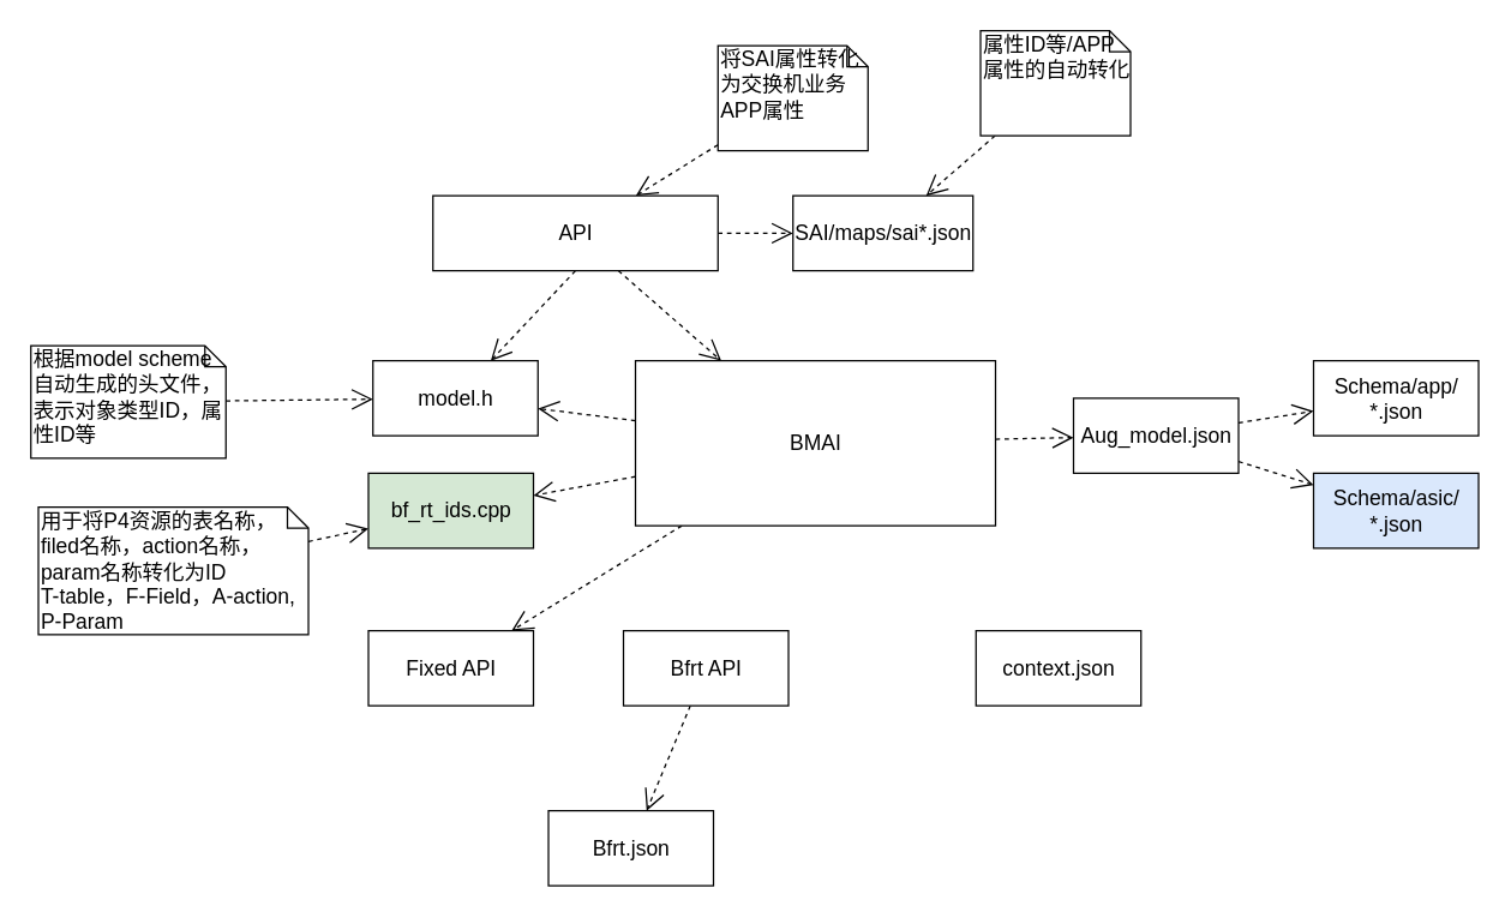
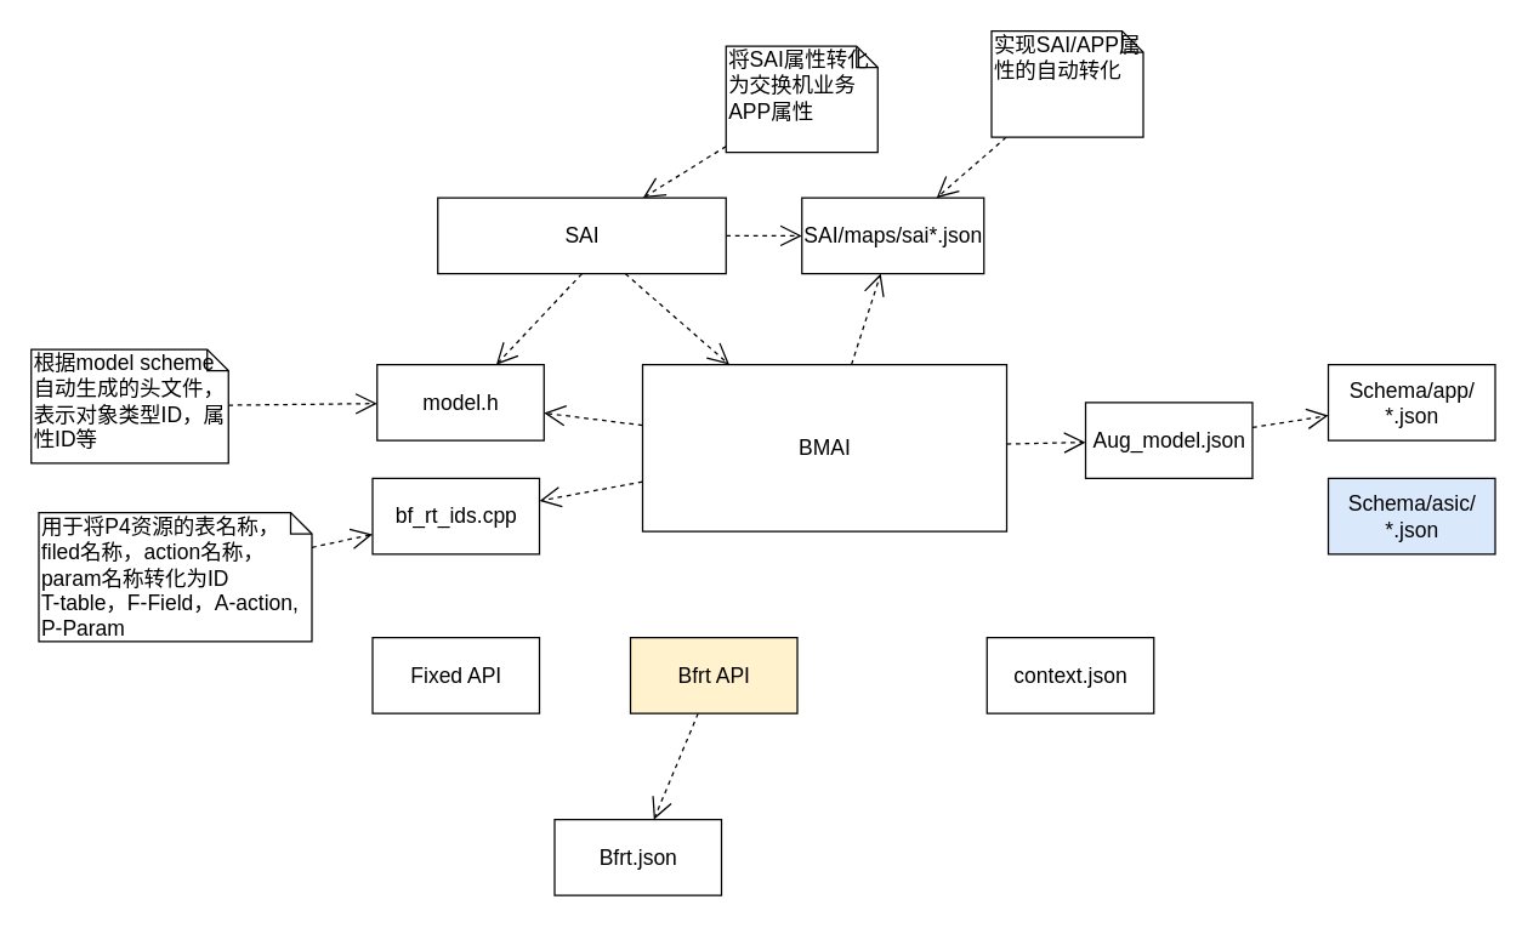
  <mxCell id="0" />
  <mxCell id="1" parent="0" />
  <mxCell id="2" style="edgeStyle=none;rounded=1;orthogonalLoop=1;jettySize=auto;html=1;dashed=1;startArrow=none;startFill=0;startSize=14;endArrow=open;endFill=0;endSize=12;strokeColor=#000000;fontSize=14;" parent="1" source="5" target="6" edge="1"><mxGeometry relative="1" as="geometry" /></mxCell>
  <mxCell id="3" style="edgeStyle=none;rounded=1;orthogonalLoop=1;jettySize=auto;html=1;exitX=0.5;exitY=1;exitDx=0;exitDy=0;dashed=1;startArrow=none;startFill=0;startSize=14;endArrow=open;endFill=0;endSize=12;strokeColor=#000000;fontSize=14;" parent="1" source="5" target="11" edge="1"><mxGeometry relative="1" as="geometry" /></mxCell>
  <mxCell id="4" style="edgeStyle=none;rounded=1;orthogonalLoop=1;jettySize=auto;html=1;dashed=1;startArrow=none;startFill=0;startSize=14;endArrow=open;endFill=0;endSize=12;strokeColor=#000000;fontSize=14;" parent="1" source="5" target="17" edge="1"><mxGeometry relative="1" as="geometry" /></mxCell>
- <mxCell id="5" value="API" style="html=1;fillColor=#FFFFFF;fontSize=14;" parent="1" vertex="1"><mxGeometry x="288" y="130" width="190" height="50" as="geometry" /></mxCell>
+ <mxCell id="5" value="SAI" style="html=1;fillColor=#FFFFFF;fontSize=14;" parent="1" vertex="1"><mxGeometry x="288" y="130" width="190" height="50" as="geometry" /></mxCell>
  <mxCell id="6" value="SAI/maps/sai*.json" style="html=1;fillColor=#FFFFFF;fontSize=14;" parent="1" vertex="1"><mxGeometry x="528" y="130" width="120" height="50" as="geometry" /></mxCell>
  <mxCell id="7" style="edgeStyle=none;rounded=1;orthogonalLoop=1;jettySize=auto;html=1;dashed=1;startArrow=none;startFill=0;startSize=14;endArrow=open;endFill=0;endSize=12;strokeColor=#000000;fontSize=14;" parent="1" source="8" target="5" edge="1"><mxGeometry relative="1" as="geometry" /></mxCell>
  <mxCell id="8" value="将SAI属性转化为交换机业务APP属性" style="shape=note;whiteSpace=wrap;html=1;size=14;verticalAlign=top;align=left;spacingTop=-6;fillColor=#FFFFFF;fontSize=14;" parent="1" vertex="1"><mxGeometry x="478" y="30" width="100" height="70" as="geometry" /></mxCell>
  <mxCell id="9" style="edgeStyle=none;rounded=1;orthogonalLoop=1;jettySize=auto;html=1;dashed=1;startArrow=none;startFill=0;startSize=14;endArrow=open;endFill=0;endSize=12;strokeColor=#000000;fontSize=14;" parent="1" source="10" target="6" edge="1"><mxGeometry relative="1" as="geometry" /></mxCell>
- <mxCell id="10" value="属性ID等/APP属性的自动转化" style="shape=note;whiteSpace=wrap;html=1;size=14;verticalAlign=top;align=left;spacingTop=-6;fillColor=#FFFFFF;fontSize=14;" parent="1" vertex="1"><mxGeometry x="653" y="20" width="100" height="70" as="geometry" /></mxCell>
+ <mxCell id="10" value="实现SAI/APP属性的自动转化" style="shape=note;whiteSpace=wrap;html=1;size=14;verticalAlign=top;align=left;spacingTop=-6;fillColor=#FFFFFF;fontSize=14;" parent="1" vertex="1"><mxGeometry x="653" y="20" width="100" height="70" as="geometry" /></mxCell>
  <mxCell id="11" value="model.h" style="html=1;fillColor=#FFFFFF;fontSize=14;" parent="1" vertex="1"><mxGeometry x="248" y="240" width="110" height="50" as="geometry" /></mxCell>
  <mxCell id="12" style="edgeStyle=none;rounded=1;orthogonalLoop=1;jettySize=auto;html=1;dashed=1;startArrow=none;startFill=0;startSize=14;endArrow=open;endFill=0;endSize=12;strokeColor=#000000;fontSize=14;" parent="1" source="17" target="11" edge="1"><mxGeometry relative="1" as="geometry" /></mxCell>
  <mxCell id="13" style="edgeStyle=none;rounded=1;orthogonalLoop=1;jettySize=auto;html=1;dashed=1;startArrow=none;startFill=0;startSize=14;endArrow=open;endFill=0;endSize=12;strokeColor=#000000;fontSize=14;" parent="1" source="17" target="26" edge="1"><mxGeometry relative="1" as="geometry" /></mxCell>
- <mxCell id="14" style="edgeStyle=none;rounded=1;orthogonalLoop=1;jettySize=auto;html=1;dashed=1;startArrow=none;startFill=0;startSize=14;endArrow=open;endFill=0;endSize=12;strokeColor=#000000;fontSize=14;" parent="1" source="17" target="25" edge="1"><mxGeometry relative="1" as="geometry" /></mxCell>
+ <mxCell id="14" style="edgeStyle=none;rounded=1;orthogonalLoop=1;jettySize=auto;html=1;dashed=1;startArrow=none;startFill=0;startSize=14;endArrow=open;endFill=0;endSize=12;strokeColor=#000000;fontSize=14;" parent="1" source="17" target="6" edge="1"><mxGeometry relative="1" as="geometry" /></mxCell>
  <mxCell id="15" style="edgeStyle=none;rounded=1;orthogonalLoop=1;jettySize=auto;html=1;dashed=1;startArrow=none;startFill=0;startSize=14;endArrow=open;endFill=0;endSize=12;strokeColor=#000000;fontSize=14;" parent="1" source="17" target="20" edge="1"><mxGeometry relative="1" as="geometry" /></mxCell>
  <mxCell id="16" style="edgeStyle=none;rounded=1;orthogonalLoop=1;jettySize=auto;html=1;dashed=1;startArrow=none;startFill=0;startSize=14;endArrow=open;endFill=0;endSize=12;strokeColor=#000000;fontSize=14;" parent="1" source="24" target="23" edge="1"><mxGeometry relative="1" as="geometry" /></mxCell>
  <mxCell id="17" value="BMAI" style="html=1;fillColor=#FFFFFF;fontSize=14;" parent="1" vertex="1"><mxGeometry x="423" y="240" width="240" height="110" as="geometry" /></mxCell>
  <mxCell id="18" style="edgeStyle=none;rounded=1;orthogonalLoop=1;jettySize=auto;html=1;dashed=1;startArrow=none;startFill=0;startSize=14;endArrow=open;endFill=0;endSize=12;strokeColor=#000000;fontSize=14;" parent="1" source="20" target="21" edge="1"><mxGeometry relative="1" as="geometry" /></mxCell>
- <mxCell id="19" style="edgeStyle=none;rounded=1;orthogonalLoop=1;jettySize=auto;html=1;dashed=1;startArrow=none;startFill=0;startSize=14;endArrow=open;endFill=0;endSize=12;strokeColor=#000000;fontSize=14;" parent="1" source="20" target="22" edge="1"><mxGeometry relative="1" as="geometry" /></mxCell>
  <mxCell id="20" value="Aug_model.json" style="html=1;fillColor=#FFFFFF;fontSize=14;" parent="1" vertex="1"><mxGeometry x="715" y="265" width="110" height="50" as="geometry" /></mxCell>
  <mxCell id="21" value="&lt;div&gt;Schema/app/&lt;/div&gt;&lt;div&gt;*.json&lt;/div&gt;" style="html=1;fillColor=#FFFFFF;fontSize=14;" parent="1" vertex="1"><mxGeometry x="875" y="240" width="110" height="50" as="geometry" /></mxCell>
  <mxCell id="22" value="&lt;div&gt;Schema/asic/&lt;/div&gt;&lt;div&gt;*.json&lt;/div&gt;" style="html=1;fillColor=#dae8fc;fontSize=14;" parent="1" vertex="1"><mxGeometry x="875" y="315" width="110" height="50" as="geometry" /></mxCell>
  <mxCell id="23" value="Bfrt.json" style="html=1;fillColor=#FFFFFF;fontSize=14;" parent="1" vertex="1"><mxGeometry x="365" y="540" width="110" height="50" as="geometry" /></mxCell>
- <mxCell id="24" value="Bfrt API" style="html=1;fillColor=#FFFFFF;fontSize=14;" parent="1" vertex="1"><mxGeometry x="415" y="420" width="110" height="50" as="geometry" /></mxCell>
+ <mxCell id="24" value="Bfrt API" style="html=1;fillColor=#fff2cc;fontSize=14;" parent="1" vertex="1"><mxGeometry x="415" y="420" width="110" height="50" as="geometry" /></mxCell>
  <mxCell id="25" value="Fixed API" style="html=1;fillColor=#FFFFFF;fontSize=14;" parent="1" vertex="1"><mxGeometry x="245" y="420" width="110" height="50" as="geometry" /></mxCell>
- <mxCell id="26" value="bf_rt_ids.cpp" style="html=1;fillColor=#d5e8d4;fontSize=14;" parent="1" vertex="1"><mxGeometry x="245" y="315" width="110" height="50" as="geometry" /></mxCell>
+ <mxCell id="26" value="bf_rt_ids.cpp" style="html=1;fillColor=#FFFFFF;fontSize=14;" parent="1" vertex="1"><mxGeometry x="245" y="315" width="110" height="50" as="geometry" /></mxCell>
  <mxCell id="27" style="edgeStyle=none;rounded=1;orthogonalLoop=1;jettySize=auto;html=1;dashed=1;startArrow=none;startFill=0;startSize=14;endArrow=open;endFill=0;endSize=12;strokeColor=#000000;fontSize=14;" parent="1" source="28" target="26" edge="1"><mxGeometry relative="1" as="geometry" /></mxCell>
  <mxCell id="28" value="用于将P4资源的表名称，filed名称，action名称，param名称转化为ID&lt;br&gt;T-table，F-Field，A-action, P-Param" style="shape=note;whiteSpace=wrap;html=1;size=14;verticalAlign=top;align=left;spacingTop=-6;fillColor=#FFFFFF;fontSize=14;" parent="1" vertex="1"><mxGeometry x="25" y="337.5" width="180" height="85" as="geometry" /></mxCell>
  <mxCell id="29" style="edgeStyle=none;rounded=1;orthogonalLoop=1;jettySize=auto;html=1;dashed=1;startArrow=none;startFill=0;startSize=14;endArrow=open;endFill=0;endSize=12;strokeColor=#000000;fontSize=14;" parent="1" source="30" target="11" edge="1"><mxGeometry relative="1" as="geometry" /></mxCell>
  <mxCell id="30" value="根据model scheme自动生成的头文件，表示对象类型ID，属性ID等" style="shape=note;whiteSpace=wrap;html=1;size=14;verticalAlign=top;align=left;spacingTop=-6;fillColor=#FFFFFF;fontSize=14;" parent="1" vertex="1"><mxGeometry x="20" y="230" width="130" height="75" as="geometry" /></mxCell>
  <mxCell id="31" value="context.json" style="html=1;fillColor=#FFFFFF;fontSize=14;" parent="1" vertex="1"><mxGeometry x="650" y="420" width="110" height="50" as="geometry" /></mxCell>
